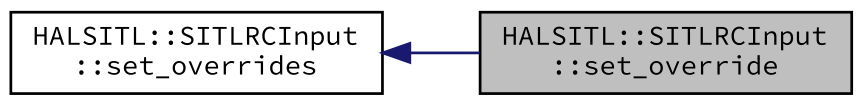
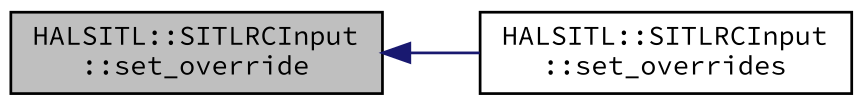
  digraph {
    rankdir=LR
    fontname="Source Code Pro"
    node [color=black fontname="Source Code Pro" fontsize=10 shape=record style=filled]
    n1 [fillcolor=grey75 fontcolor=black height=0.2 label="HALSITL::SITLRCInput\l::set_override" width=0.4]
    n2 [fillcolor=white height=0.2 label="HALSITL::SITLRCInput\l::set_overrides" width=0.4]
-   n2 -> n1 [color=midnightblue dir=back fontname="Source Code Pro" fontsize=10 labelfontname=Helvetica labelfontsize=10 style=solid]
+   n1 -> n2 [color=midnightblue dir=back fontname="Source Code Pro" fontsize=10 labelfontname=Helvetica labelfontsize=10 style=solid]
  }
